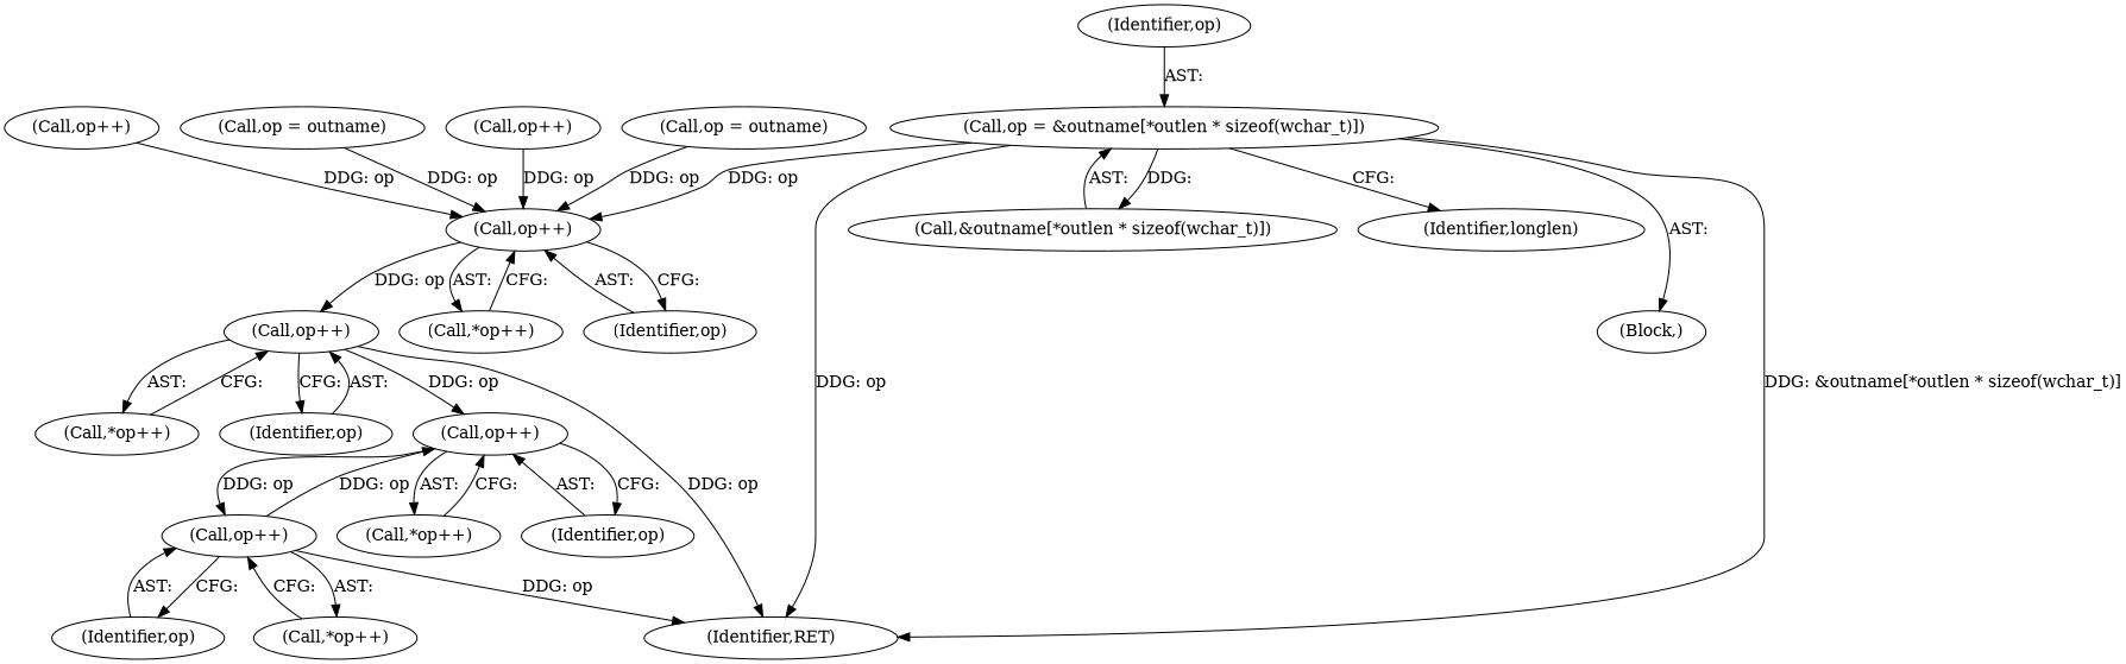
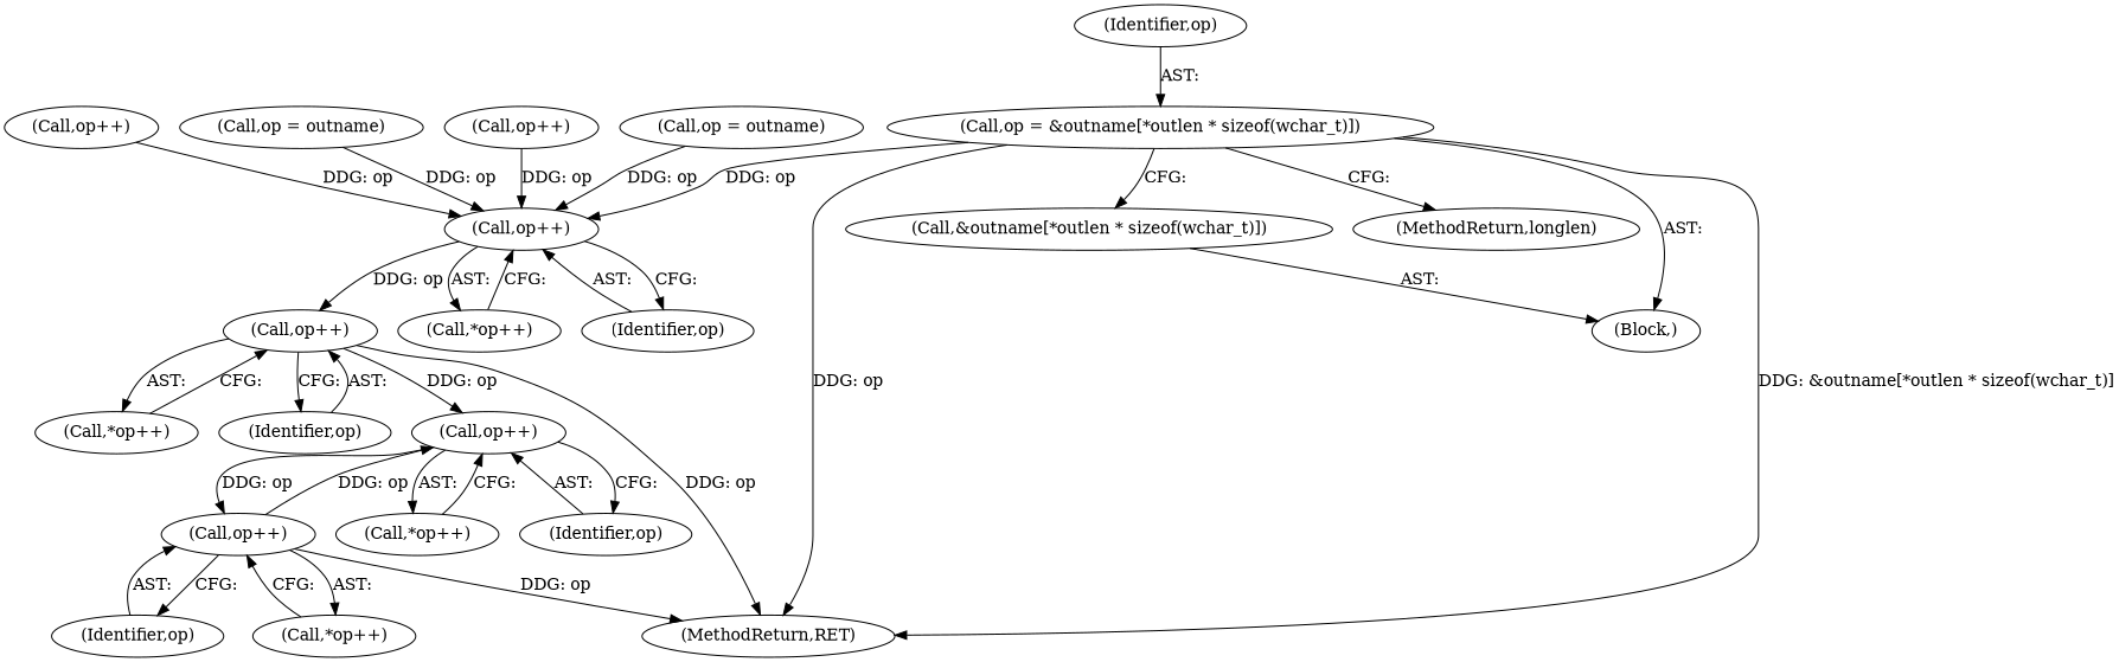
  digraph {
    n1 [label="(Call,op = &outname[*outlen * sizeof(wchar_t)])"]
    n2 [label="(Call,op++)"]
    n3 [label="(Call,&outname[*outlen * sizeof(wchar_t)])"]
-   n4 [label="(Identifier,RET)"]
+   n4 [label="(MethodReturn,RET)"]
    n5 [label="(Block,)"]
-   n6 [label="(Identifier,longlen)"]
+   n6 [label="(MethodReturn,longlen)"]
    n7 [label="(Call,op++)"]
    n8 [label="(Identifier,op)"]
    n9 [label="(Call,*op++)"]
    n10 [label="(Call,op++)"]
    n11 [label="(Call,*op++)"]
    n12 [label="(Identifier,op)"]
    n13 [label="(Call,op++)"]
    n14 [label="(Identifier,op)"]
    n15 [label="(Call,*op++)"]
    n16 [label="(Call,*op++)"]
    n17 [label="(Identifier,op)"]
    n18 [label="(Call,op = outname)"]
    n19 [label="(Call,op++)"]
    n20 [label="(Identifier,op)"]
    n21 [label="(Call,op = outname)"]
    n22 [label="(Call,op++)"]
    n1 -> n2 [label="DDG: op"]
-   n1 -> n3 [label="DDG: "]
+   n1 -> n3 [label="CFG: "]
    n1 -> n4 [label="DDG: &outname[*outlen * sizeof(wchar_t)]"]
    n1 -> n4 [label="DDG: op"]
    n1 -> n5 [label="AST: "]
    n1 -> n6 [label="CFG: "]
    n2 -> n7 [label="DDG: op"]
    n2 -> n8 [label="CFG: "]
    n2 -> n9 [label="AST: "]
-   n3 -> n1 [label="AST: "]
+   n3 -> n5 [label="AST: "]
    n7 -> n4 [label="DDG: op"]
    n7 -> n10 [label="DDG: op"]
    n7 -> n11 [label="AST: "]
    n7 -> n12 [label="CFG: "]
    n8 -> n2 [label="AST: "]
    n9 -> n2 [label="CFG: "]
    n10 -> n13 [label="DDG: op"]
    n10 -> n14 [label="CFG: "]
    n10 -> n15 [label="AST: "]
    n11 -> n7 [label="CFG: "]
    n12 -> n7 [label="AST: "]
    n13 -> n4 [label="DDG: op"]
    n13 -> n10 [label="DDG: op"]
    n13 -> n16 [label="AST: "]
    n13 -> n17 [label="CFG: "]
    n14 -> n10 [label="AST: "]
    n15 -> n10 [label="CFG: "]
    n16 -> n13 [label="CFG: "]
    n17 -> n13 [label="AST: "]
    n18 -> n2 [label="DDG: op"]
    n19 -> n2 [label="DDG: op"]
    n20 -> n1 [label="AST: "]
    n21 -> n2 [label="DDG: op"]
    n22 -> n2 [label="DDG: op"]
  }
